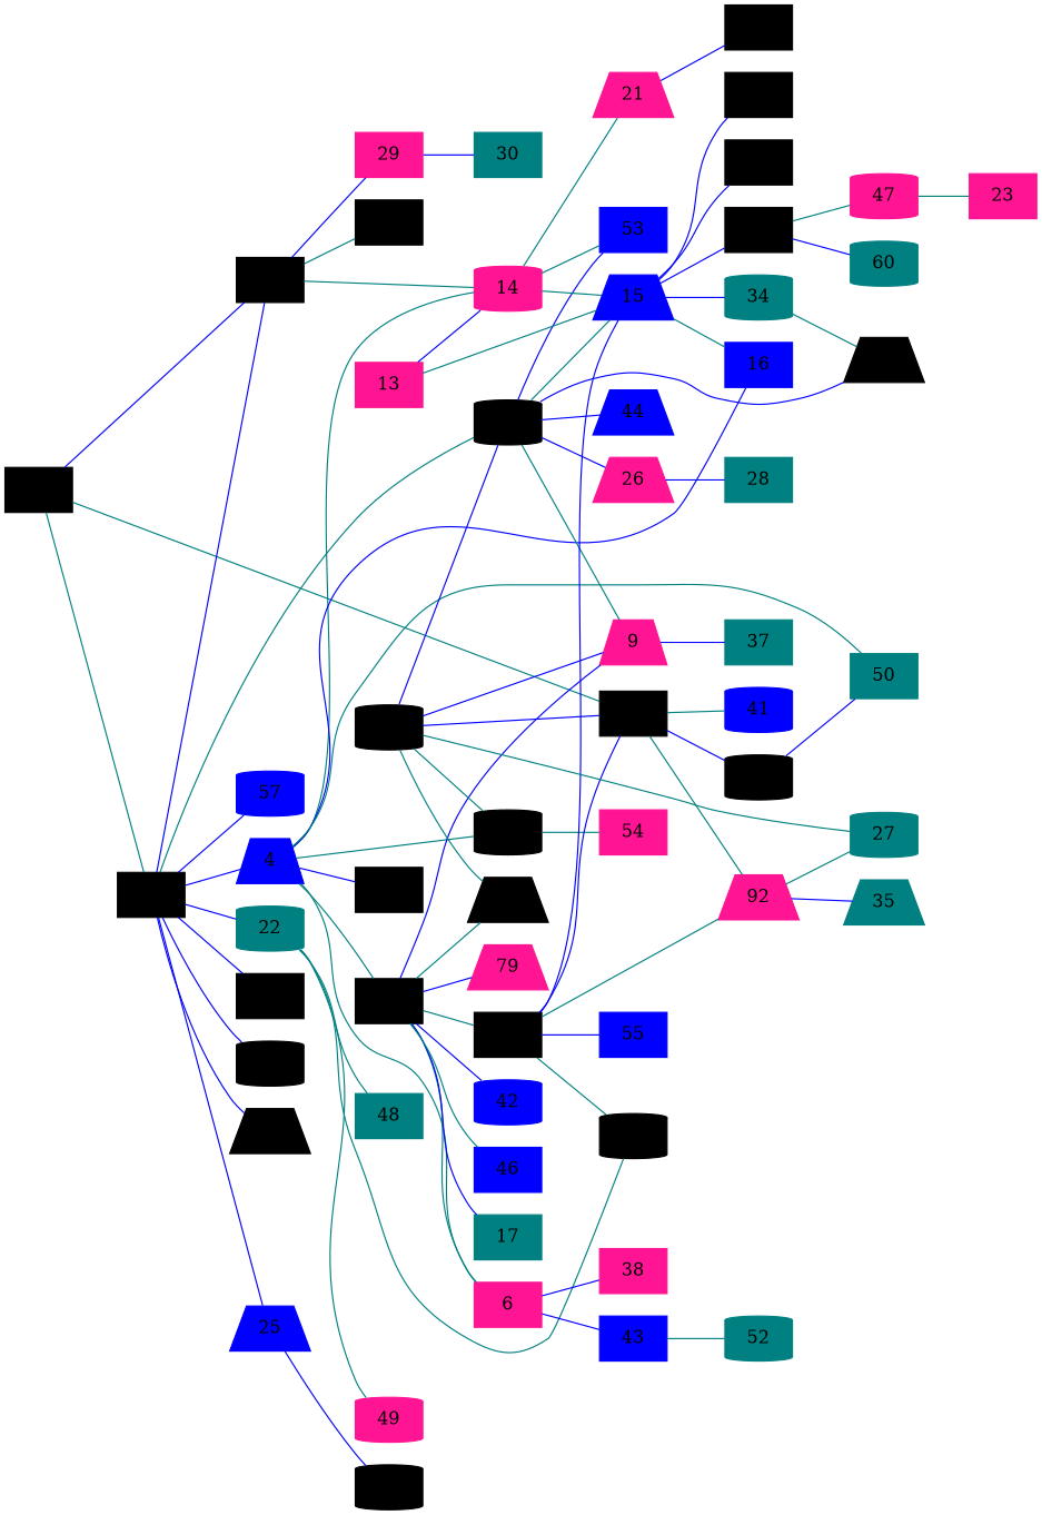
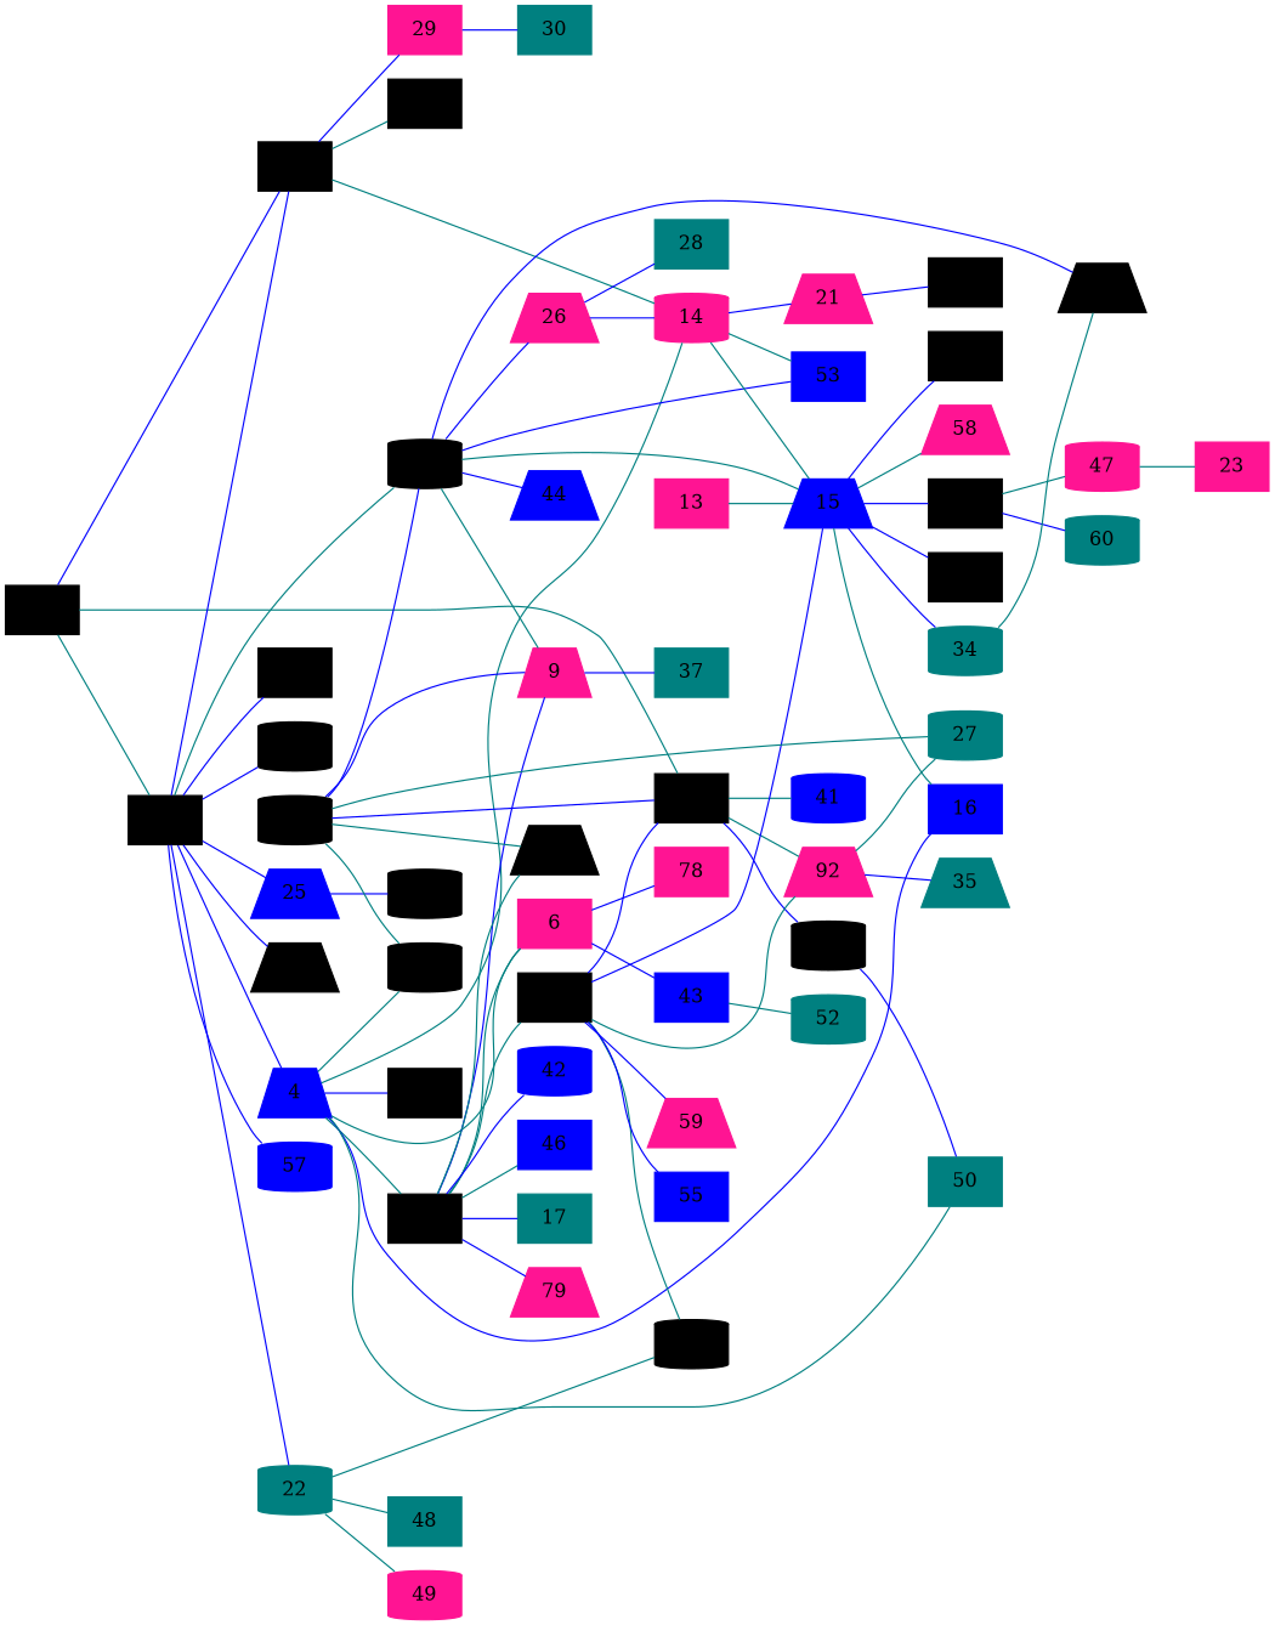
  graph {
    rankdir=LR
    node [color=black shape=box style=filled]
    edge [color=blue]
    1
    2
    3
    11
    4 [color=blue shape=trapezium]
    8 [shape=cylinder]
    20 [shape=cylinder]
    22 [color=teal shape=cylinder]
    24 [shape=trapezium]
    25 [color=blue shape=trapezium]
    57 [color=blue shape=cylinder]
    63
    14 [color=deeppink shape=cylinder]
    29 [color=deeppink]
    36
    n16 [color=deeppink label=92 shape=trapezium]
    41 [color=blue shape=cylinder]
    45 [shape=cylinder]
    5
    6 [color=deeppink]
    16 [color=blue]
    33 [shape=cylinder]
    40
    50 [color=teal]
    9 [color=deeppink shape=trapezium]
    15 [color=blue shape=trapezium]
    26 [color=deeppink shape=trapezium]
    44 [color=blue shape=trapezium]
    53 [color=blue]
    56 [shape=trapezium]
    62 [shape=cylinder]
    48 [color=teal]
    49 [color=deeppink shape=cylinder]
    39 [shape=cylinder]
    21 [color=deeppink shape=trapezium]
    30 [color=teal]
    10
    17 [color=teal]
    n39 [color=deeppink label=79 shape=trapezium]
    42 [color=blue shape=cylinder]
    46 [color=blue]
    64 [shape=trapezium]
-   38 [color=deeppink]
+   38 [color=deeppink label=78]
    43 [color=blue]
-   54 [color=deeppink]
    37 [color=teal]
    55 [color=blue]
+   59 [color=deeppink shape=trapezium]
    52 [color=teal shape=cylinder]
    7 [shape=cylinder]
    27 [color=teal shape=cylinder]
    18
    31
    32
    34 [color=teal shape=cylinder]
+   58 [color=deeppink shape=trapezium]
    28 [color=teal]
    35 [color=teal shape=trapezium]
    13 [color=deeppink]
    61
    47 [color=deeppink shape=cylinder]
    60 [color=teal shape=cylinder]
    23 [color=deeppink]
    1 -- 2 [color=teal]
    1 -- 3
    1 -- 11 [color=teal]
    2 -- 3
    2 -- 4
    2 -- 8 [color=teal]
    2 -- 20
    2 -- 22
    2 -- 24
    2 -- 25
    2 -- 57
    2 -- 63
    3 -- 14 [color=teal]
    3 -- 29
    3 -- 36 [color=teal]
    11 -- n16 [color=teal]
    11 -- 41 [color=teal]
    11 -- 45
    4 -- 14 [color=teal]
    4 -- 5 [color=teal]
    4 -- 6 [color=teal]
    4 -- 16
    4 -- 33 [color=teal]
    4 -- 40
    4 -- 50 [color=teal]
    8 -- 9 [color=teal]
    8 -- 15 [color=teal]
    8 -- 26
    8 -- 44
    8 -- 53
    8 -- 56
    22 -- 62 [color=teal]
    22 -- 48 [color=teal]
    22 -- 49 [color=teal]
    25 -- 39
    14 -- 15 [color=teal]
    14 -- 53 [color=teal]
-   14 -- 21 [color=teal]
+   14 -- 21
    29 -- 30
    n16 -- 27 [color=teal]
    n16 -- 35
    45 -- 50
    5 -- 6 [color=teal]
    5 -- 9
    5 -- 10 [color=teal]
    5 -- 17
    5 -- n39
    5 -- 42
    5 -- 46 [color=teal]
    5 -- 64 [color=teal]
    6 -- 38
    6 -- 43
-   33 -- 54 [color=teal]
    9 -- 37
    15 -- 16 [color=teal]
    15 -- 18
    15 -- 31
    15 -- 32
    15 -- 34
+   15 -- 58 [color=teal]
    26 -- 28
    21 -- 61
    10 -- 11
    10 -- n16 [color=teal]
    10 -- 15
    10 -- 62 [color=teal]
    10 -- 55
+   10 -- 59
    43 -- 52 [color=teal]
    7 -- 11
    7 -- 8
    7 -- 33 [color=teal]
    7 -- 9
    7 -- 64 [color=teal]
    7 -- 27 [color=teal]
    18 -- 47 [color=teal]
    18 -- 60
    34 -- 56 [color=teal]
-   13 -- 14
+   26 -- 14
    13 -- 15 [color=teal]
    47 -- 23 [color=teal]
  }
